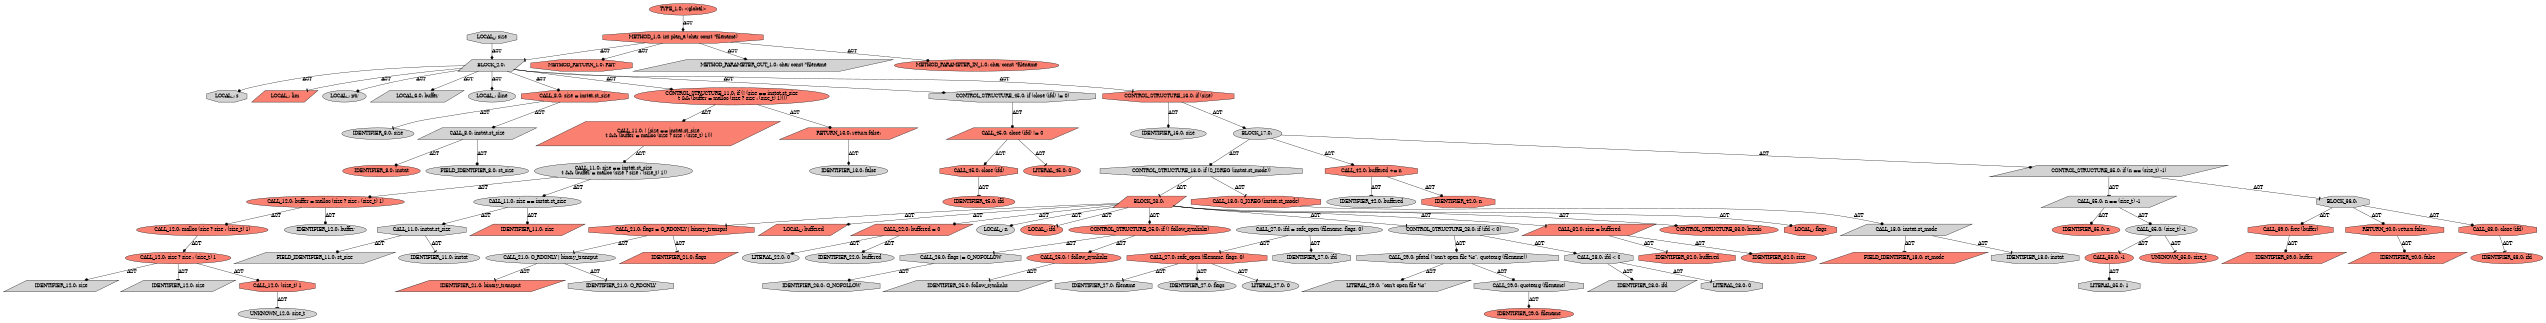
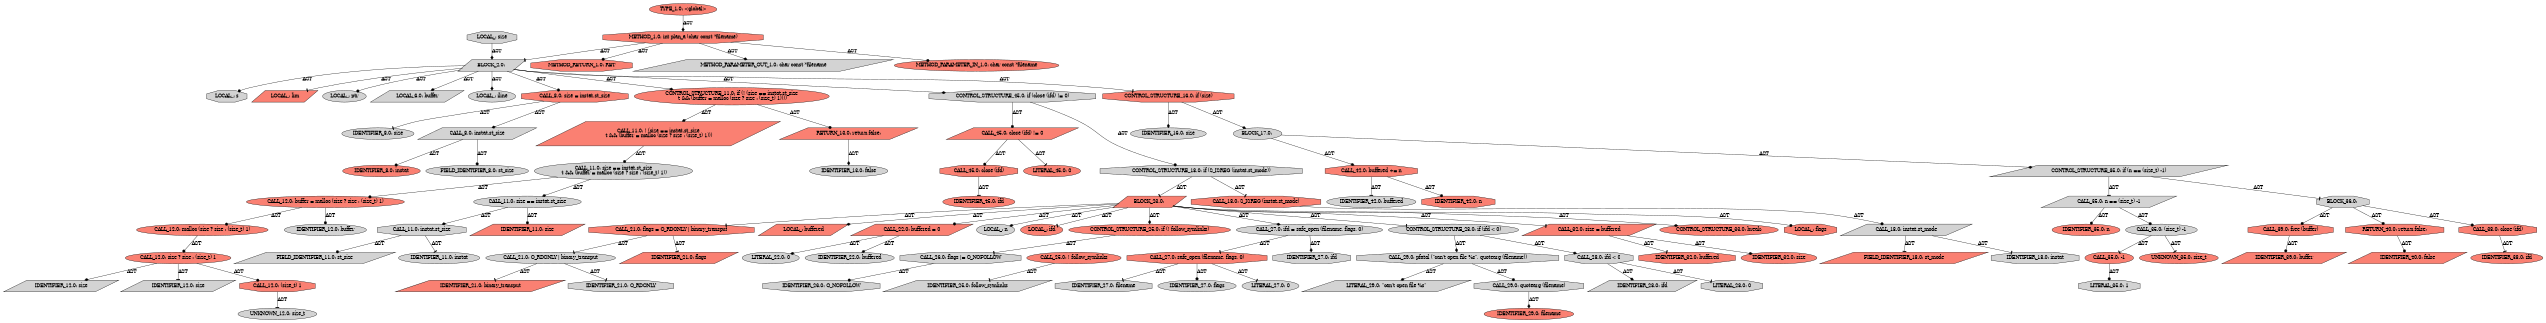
  digraph {
    node [fillcolor=lightgrey shape=ellipse style=filled]
    edge [arrowhead=dot color=black penwidth=1 style=solid]
    n1 [fillcolor=salmon label="METHOD_1.0: int plan_a (char const *filename)" shape=octagon]
    n2 [fillcolor=salmon label="METHOD_PARAMETER_IN_1.0: char const *filename"]
    n3 [label="BLOCK_2.0: " shape=parallelogram]
    n4 [fillcolor=salmon label="METHOD_RETURN_1.0: RET" shape=octagon]
    n5 [label="METHOD_PARAMETER_OUT_1.0: char const *filename" shape=parallelogram]
    n6 [label="LOCAL_: s" shape=octagon]
    n7 [fillcolor=salmon label="LOCAL_: lim" shape=parallelogram]
    n8 [label="LOCAL_: ptr"]
    n9 [label="LOCAL_6.0: buffer" shape=parallelogram]
    n10 [label="LOCAL_: iline"]
    n11 [fillcolor=salmon label="CALL_8.0: size = instat.st_size" shape=octagon]
    n12 [fillcolor=salmon label="CONTROL_STRUCTURE_11.0: if (! (size == instat.st_size\n \t && (buffer = malloc (size ? size : (size_t) 1))))"]
    n13 [fillcolor=salmon label="CONTROL_STRUCTURE_16.0: if (size)" shape=octagon]
    n14 [label="CONTROL_STRUCTURE_45.0: if (close (ifd) != 0)" shape=octagon]
    n15 [label="LOCAL_: size" shape=octagon]
    n16 [label="IDENTIFIER_8.0: size"]
    n17 [label="CALL_8.0: instat.st_size" shape=parallelogram]
    n18 [fillcolor=salmon label="CALL_11.0: ! (size == instat.st_size\n \t && (buffer = malloc (size ? size : (size_t) 1)))" shape=parallelogram]
    n19 [fillcolor=salmon label="RETURN_13.0: return false;" shape=parallelogram]
    n20 [label="IDENTIFIER_16.0: size"]
    n21 [label="BLOCK_17.0: "]
    n22 [fillcolor=salmon label="CALL_45.0: close (ifd) != 0" shape=parallelogram]
    n23 [fillcolor=salmon label="IDENTIFIER_8.0: instat"]
    n24 [label="FIELD_IDENTIFIER_8.0: st_size"]
    n25 [label="CALL_11.0: size == instat.st_size\n \t && (buffer = malloc (size ? size : (size_t) 1))"]
    n26 [label="IDENTIFIER_13.0: false"]
    n27 [label="CALL_11.0: size == instat.st_size"]
    n28 [fillcolor=salmon label="CALL_12.0: buffer = malloc (size ? size : (size_t) 1)"]
    n29 [fillcolor=salmon label="IDENTIFIER_11.0: size" shape=parallelogram]
    n30 [label="CALL_11.0: instat.st_size" shape=octagon]
    n31 [label="IDENTIFIER_12.0: buffer"]
    n32 [fillcolor=salmon label="CALL_12.0: malloc (size ? size : (size_t) 1)"]
    n33 [label="IDENTIFIER_11.0: instat"]
    n34 [label="FIELD_IDENTIFIER_11.0: st_size" shape=parallelogram]
    n35 [fillcolor=salmon label="CALL_12.0: size ? size : (size_t) 1"]
    n36 [label="IDENTIFIER_12.0: size" shape=parallelogram]
    n37 [label="IDENTIFIER_12.0: size" shape=parallelogram]
    n38 [fillcolor=salmon label="CALL_12.0: (size_t) 1" shape=octagon]
    n39 [label="UNKNOWN_12.0: size_t"]
    n40 [label="CONTROL_STRUCTURE_18.0: if (S_ISREG (instat.st_mode))" shape=octagon]
    n41 [label="CONTROL_STRUCTURE_35.0: if (n == (size_t) -1)" shape=parallelogram]
    n42 [fillcolor=salmon label="CALL_42.0: buffered += n" shape=octagon]
    n43 [fillcolor=salmon label="CALL_18.0: S_ISREG (instat.st_mode)" shape=octagon]
    n44 [fillcolor=salmon label="BLOCK_23.0: " shape=parallelogram]
    n45 [label="CALL_35.0: n == (size_t) -1" shape=parallelogram]
    n46 [label="BLOCK_36.0: " shape=octagon]
    n47 [label="IDENTIFIER_42.0: buffered"]
    n48 [fillcolor=salmon label="IDENTIFIER_42.0: n" shape=octagon]
    n49 [label="CALL_18.0: instat.st_mode" shape=parallelogram]
    n50 [fillcolor=salmon label="LOCAL_: flags" shape=octagon]
    n51 [fillcolor=salmon label="CALL_21.0: flags = O_RDONLY | binary_transput" shape=octagon]
    n52 [fillcolor=salmon label="LOCAL_: buffered" shape=parallelogram]
    n53 [fillcolor=salmon label="CALL_22.0: buffered = 0" shape=parallelogram]
    n54 [label="LOCAL_: n"]
    n55 [fillcolor=salmon label="LOCAL_: ifd"]
    n56 [fillcolor=salmon label="CONTROL_STRUCTURE_25.0: if (! follow_symlinks)"]
    n57 [label="CALL_27.0: ifd = safe_open (filename, flags, 0)"]
    n58 [label="CONTROL_STRUCTURE_28.0: if (ifd < 0)"]
    n59 [fillcolor=salmon label="CALL_32.0: size = buffered" shape=parallelogram]
    n60 [fillcolor=salmon label="CONTROL_STRUCTURE_33.0: break;"]
    n61 [label="IDENTIFIER_18.0: instat" shape=octagon]
    n62 [fillcolor=salmon label="FIELD_IDENTIFIER_18.0: st_mode" shape=parallelogram]
    n63 [fillcolor=salmon label="IDENTIFIER_21.0: flags" shape=parallelogram]
    n64 [label="CALL_21.0: O_RDONLY | binary_transput"]
    n65 [label="IDENTIFIER_22.0: buffered"]
    n66 [label="LITERAL_22.0: 0"]
    n67 [fillcolor=salmon label="CALL_25.0: ! follow_symlinks"]
    n68 [label="CALL_26.0: flags |= O_NOFOLLOW" shape=octagon]
    n69 [label="IDENTIFIER_27.0: ifd" shape=octagon]
    n70 [fillcolor=salmon label="CALL_27.0: safe_open (filename, flags, 0)" shape=octagon]
    n71 [label="CALL_28.0: ifd < 0" shape=octagon]
    n72 [label="CALL_29.0: pfatal (\"can't open file %s\", quotearg (filename))" shape=octagon]
    n73 [fillcolor=salmon label="IDENTIFIER_32.0: size"]
    n74 [fillcolor=salmon label="IDENTIFIER_32.0: buffered" shape=octagon]
    n75 [label="IDENTIFIER_21.0: O_RDONLY" shape=octagon]
    n76 [fillcolor=salmon label="IDENTIFIER_21.0: binary_transput" shape=parallelogram]
    n77 [label="IDENTIFIER_25.0: follow_symlinks" shape=parallelogram]
    n78 [label="IDENTIFIER_26.0: O_NOFOLLOW" shape=octagon]
    n79 [label="IDENTIFIER_27.0: filename" shape=octagon]
    n80 [label="IDENTIFIER_27.0: flags"]
    n81 [label="LITERAL_27.0: 0"]
    n82 [label="IDENTIFIER_28.0: ifd" shape=parallelogram]
    n83 [label="LITERAL_28.0: 0" shape=octagon]
    n84 [label="LITERAL_29.0: \"can't open file %s\"" shape=parallelogram]
    n85 [label="CALL_29.0: quotearg (filename)" shape=octagon]
    n86 [fillcolor=salmon label="IDENTIFIER_29.0: filename"]
    n87 [fillcolor=salmon label="IDENTIFIER_35.0: n"]
    n88 [label="CALL_35.0: (size_t) -1"]
    n89 [fillcolor=salmon label="CALL_38.0: close (ifd)" shape=octagon]
    n90 [fillcolor=salmon label="CALL_39.0: free (buffer)" shape=octagon]
    n91 [fillcolor=salmon label="RETURN_40.0: return false;" shape=octagon]
    n92 [fillcolor=salmon label="UNKNOWN_35.0: size_t"]
    n93 [fillcolor=salmon label="CALL_35.0: -1"]
    n94 [label="LITERAL_35.0: 1" shape=octagon]
    n95 [fillcolor=salmon label="IDENTIFIER_38.0: ifd"]
    n96 [fillcolor=salmon label="IDENTIFIER_39.0: buffer" shape=parallelogram]
    n97 [fillcolor=salmon label="IDENTIFIER_40.0: false" shape=parallelogram]
    n98 [fillcolor=salmon label="CALL_45.0: close (ifd)" shape=octagon]
    n99 [fillcolor=salmon label="LITERAL_45.0: 0"]
    n100 [fillcolor=salmon label="IDENTIFIER_45.0: ifd"]
    n101 [fillcolor=salmon label="TYPE_1.0: <global>"]
    n1 -> n2 [label=AST]
    n1 -> n3 [arrowhead=tee label=AST]
    n1 -> n4 [label=AST]
    n1 -> n5 [arrowhead=diamond label=AST]
    n3 -> n6 [label=AST]
    n3 -> n7 [arrowhead=tee label=AST]
    n3 -> n8 [label=AST]
    n3 -> n9 [arrowhead=diamond label=AST]
    n3 -> n10 [arrowhead=diamond label=AST]
    n3 -> n11 [label=AST]
    n3 -> n12 [arrowhead=diamond label=AST]
    n3 -> n13 [arrowhead=tee label=AST]
    n3 -> n14 [arrowhead=diamond label=AST]
    n11 -> n16 [arrowhead=tee label=AST]
    n11 -> n17 [arrowhead=diamond label=AST]
    n12 -> n18 [arrowhead=diamond label=AST]
    n12 -> n19 [label=AST]
    n13 -> n20 [arrowhead=diamond label=AST]
    n13 -> n21 [arrowhead=diamond label=AST]
    n14 -> n22 [label=AST]
    n15 -> n3 [arrowhead=diamond label=AST]
    n17 -> n23 [label=AST]
    n17 -> n24 [label=AST]
    n18 -> n25 [label=AST]
    n19 -> n26 [arrowhead=diamond label=AST]
-   n21 -> n40 [label=AST]
+   n14 -> n40 [label=AST]
    n21 -> n41 [arrowhead=diamond label=AST]
    n21 -> n42 [arrowhead=diamond label=AST]
-   n22 -> n98 [arrowhead=diamond label=AST]
+   n22 -> n98 [label=AST]
    n22 -> n99 [arrowhead=tee label=AST]
    n25 -> n27 [arrowhead=diamond label=AST]
    n25 -> n28 [label=AST]
    n27 -> n29 [label=AST]
    n27 -> n30 [arrowhead=diamond label=AST]
    n28 -> n31 [label=AST]
    n28 -> n32 [label=AST]
    n30 -> n33 [arrowhead=tee label=AST]
    n30 -> n34 [label=AST]
-   n32 -> n35 [arrowhead=diamond label=AST]
+   n32 -> n35 [label=AST]
    n35 -> n36 [arrowhead=diamond label=AST]
    n35 -> n37 [arrowhead=tee label=AST]
    n35 -> n38 [label=AST]
    n38 -> n39 [arrowhead=tee label=AST]
    n40 -> n43 [arrowhead=tee label=AST]
    n40 -> n44 [arrowhead=tee label=AST]
    n41 -> n45 [arrowhead=tee label=AST]
    n41 -> n46 [arrowhead=tee label=AST]
    n42 -> n47 [arrowhead=tee label=AST]
    n42 -> n48 [label=AST]
    n43 -> n49 [label=AST]
    n44 -> n50 [label=AST]
    n44 -> n51 [arrowhead=tee label=AST]
    n44 -> n52 [arrowhead=diamond label=AST]
    n44 -> n53 [label=AST]
    n44 -> n54 [arrowhead=diamond label=AST]
    n44 -> n55 [arrowhead=tee label=AST]
    n44 -> n56 [arrowhead=diamond label=AST]
+   n44 -> n57 [arrowhead=diamond label=AST]
    n44 -> n58 [arrowhead=tee label=AST]
    n44 -> n59 [arrowhead=tee label=AST]
    n44 -> n60 [arrowhead=diamond label=AST]
    n45 -> n87 [label=AST]
    n45 -> n88 [label=AST]
    n46 -> n89 [label=AST]
    n46 -> n90 [label=AST]
    n46 -> n91 [label=AST]
    n49 -> n61 [arrowhead=tee label=AST]
    n49 -> n62 [arrowhead=tee label=AST]
    n51 -> n63 [arrowhead=tee label=AST]
    n51 -> n64 [arrowhead=tee label=AST]
    n53 -> n65 [arrowhead=diamond label=AST]
    n53 -> n66 [arrowhead=diamond label=AST]
-   n56 -> n67 [arrowhead=diamond label=AST]
    n56 -> n68 [arrowhead=tee label=AST]
    n57 -> n69 [arrowhead=diamond label=AST]
    n57 -> n70 [arrowhead=tee label=AST]
    n58 -> n71 [arrowhead=diamond label=AST]
    n58 -> n72 [arrowhead=diamond label=AST]
    n59 -> n73 [arrowhead=diamond label=AST]
    n59 -> n74 [arrowhead=tee label=AST]
    n64 -> n75 [arrowhead=tee label=AST]
    n64 -> n76 [arrowhead=tee label=AST]
    n67 -> n77 [arrowhead=tee label=AST]
    n68 -> n78 [label=AST]
    n70 -> n79 [arrowhead=tee label=AST]
    n70 -> n80 [label=AST]
    n70 -> n81 [arrowhead=tee label=AST]
    n71 -> n82 [arrowhead=diamond label=AST]
    n71 -> n83 [arrowhead=tee label=AST]
    n72 -> n84 [arrowhead=diamond label=AST]
    n72 -> n85 [label=AST]
    n85 -> n86 [arrowhead=diamond label=AST]
    n88 -> n92 [arrowhead=tee label=AST]
    n88 -> n93 [arrowhead=tee label=AST]
    n89 -> n95 [arrowhead=tee label=AST]
    n90 -> n96 [label=AST]
    n91 -> n97 [label=AST]
    n93 -> n94 [label=AST]
    n98 -> n100 [arrowhead=tee label=AST]
    n101 -> n1 [arrowhead=diamond label=AST]
  }
